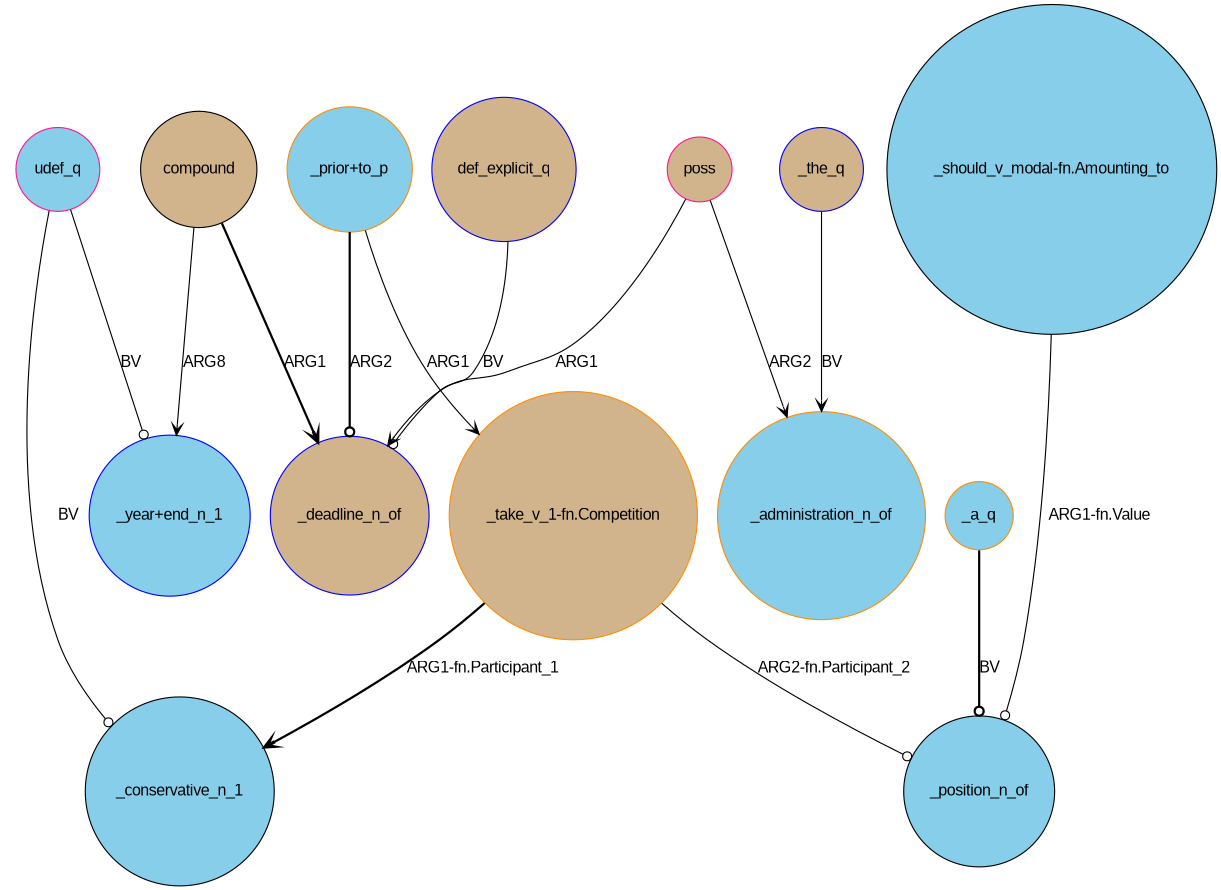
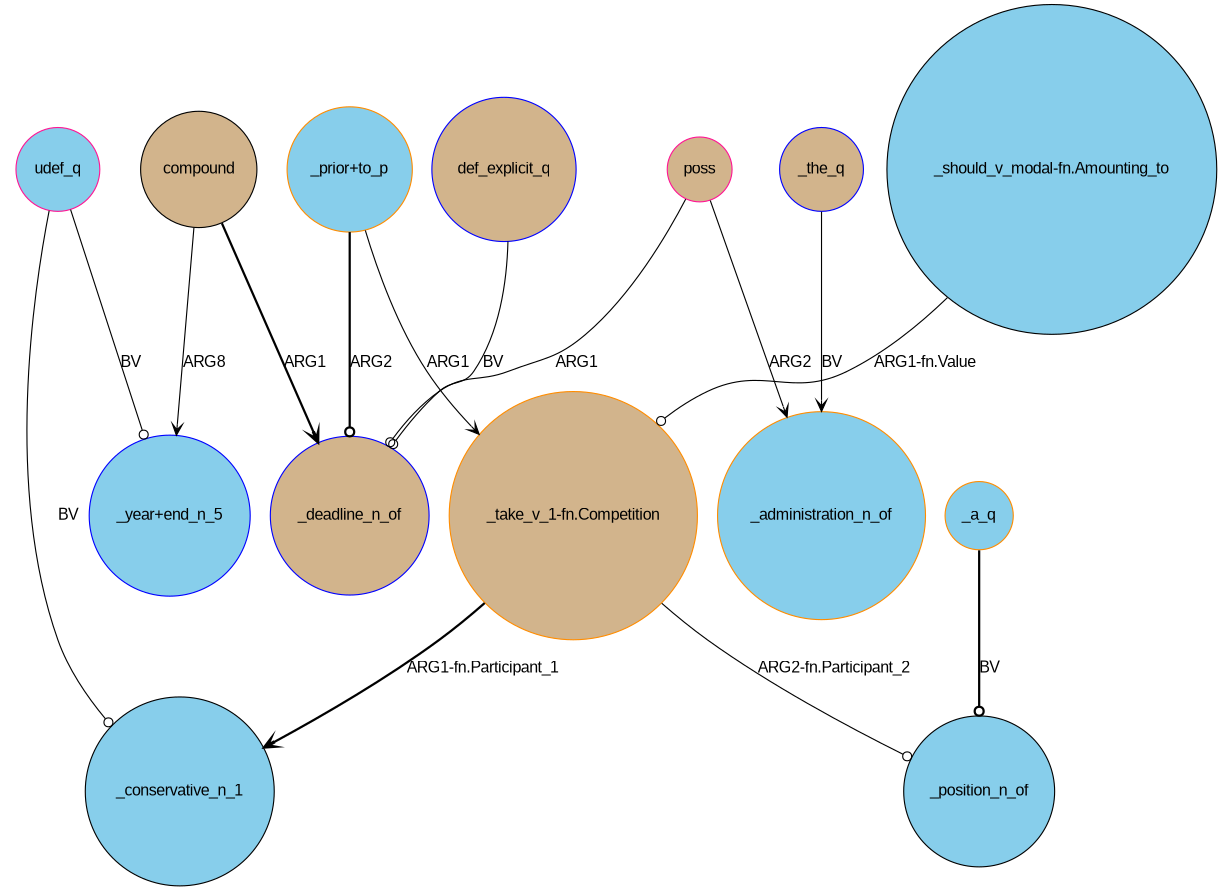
  digraph {
    fontname="Liberation Sans"
    node [color=darkorange fillcolor=skyblue fontname="Liberation Sans" shape=circle style=filled]
    edge [arrowhead=odot fontname="Liberation Sans" style=solid]
    "_take_v_1-fn.Competition" [fillcolor=tan]
    _conservative_n_1 [color=black]
    _position_n_of [color=black]
    compound [color=black fillcolor=tan]
    _deadline_n_of [color=blue fillcolor=tan]
-   "_year+end_n_1" [color=blue]
+   "_year+end_n_1" [color=blue label="_year+end_n_5"]
    "_prior+to_p"
    def_explicit_q [color=blue fillcolor=tan]
    poss [color=deeppink fillcolor=tan]
    _administration_n_of
    udef_q [color=deeppink]
    _the_q [color=blue fillcolor=tan]
    "_should_v_modal-fn.Amounting_to" [color=black]
    _a_q
    "_take_v_1-fn.Competition" -> _conservative_n_1 [arrowhead=vee label="ARG1-fn.Participant_1" style=bold]
    "_take_v_1-fn.Competition" -> _position_n_of [label="ARG2-fn.Participant_2"]
    compound -> _deadline_n_of [arrowhead=vee label=ARG1 style=bold]
    compound -> "_year+end_n_1" [arrowhead=vee label=ARG8]
    "_prior+to_p" -> "_take_v_1-fn.Competition" [arrowhead=vee label=ARG1]
    "_prior+to_p" -> _deadline_n_of [label=ARG2 style=bold]
    def_explicit_q -> _deadline_n_of [label=BV]
-   poss -> _deadline_n_of [arrowhead=vee label=ARG1]
+   poss -> _deadline_n_of [label=ARG1]
    poss -> _administration_n_of [arrowhead=vee label=ARG2]
    udef_q -> _conservative_n_1 [label=BV]
    udef_q -> "_year+end_n_1" [label=BV]
    _the_q -> _administration_n_of [arrowhead=vee label=BV]
-   "_should_v_modal-fn.Amounting_to" -> _position_n_of [label="ARG1-fn.Value"]
+   "_should_v_modal-fn.Amounting_to" -> "_take_v_1-fn.Competition" [label="ARG1-fn.Value"]
    _a_q -> _position_n_of [label=BV style=bold]
  }
